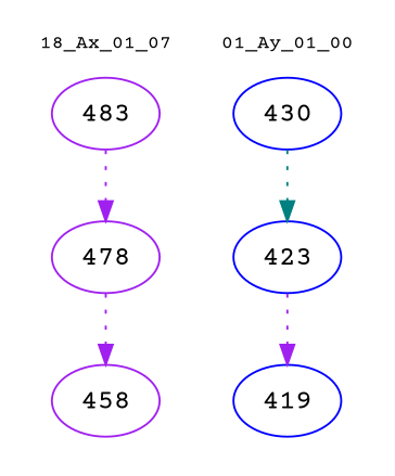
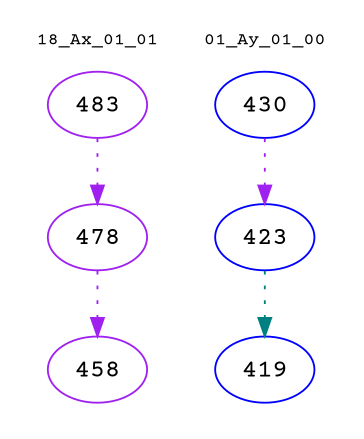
  digraph {
    fontname="Courier Prime"
    node [color=purple fontname="Courier Prime"]
    edge [color=purple fontname="Courier Prime" style=dotted]
    n1 [label=483]
    n2 [label=478]
    n3 [label=458]
    n4 [color=blue label=430]
    n5 [color=blue label=423]
    n6 [color=blue label=419]
    subgraph cluster_1 {
      color=white
      fontsize=10
-     label="18_Ax_01_07"
+     label="18_Ax_01_01"
      n1
      n2
      n3
    }
    subgraph cluster_2 {
      color=white
      fontsize=10
      label="01_Ay_01_00"
      n4
      n5
      n6
    }
    n1 -> n2
    n2 -> n3
-   n4 -> n5 [color=teal]
-   n5 -> n6
+   n4 -> n5
+   n5 -> n6 [color=teal]
  }
